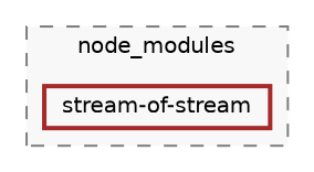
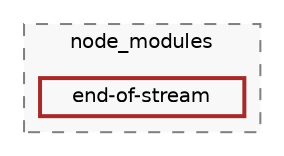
  digraph {
    compound=true
-   n1 [color=brown fillcolor="#f8f8f8" fontname=Helvetica fontsize=10 height=0.2 label="stream-of-stream" shape=box style="filled,bold" width=0.4]
+   n1 [color=brown fillcolor="#f8f8f8" fontname=Helvetica fontsize=10 height=0.2 label="end-of-stream" shape=box style="filled,bold" width=0.4]
    subgraph cluster_1 {
      bgcolor="#f8f8f8"
      fontname=Helvetica
      fontsize=10
      label=node_modules
      pencolor=grey50
      style="filled,dashed"
      n1
    }
  }
